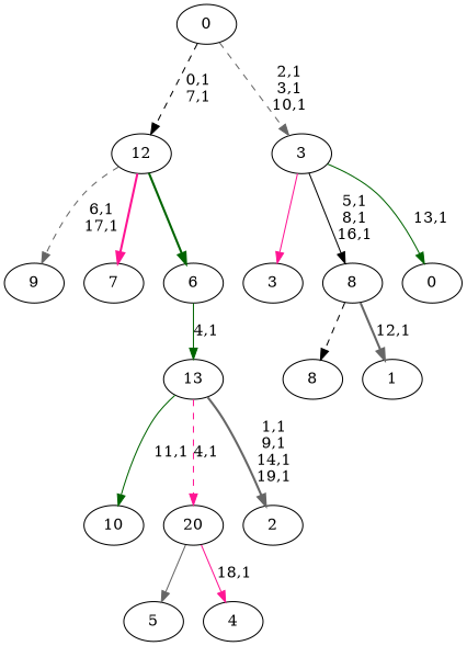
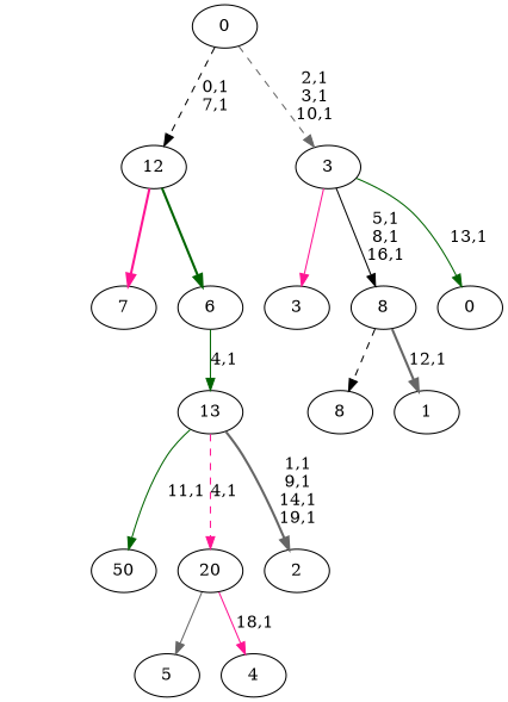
  digraph {
    edge [color=gray40 style=solid]
-   n1 [label=10]
-   n2 [label=9]
+   n1 [label=50]
    n3 [label=8]
    n4 [label=7]
    n5 [label=6]
    13
    n7 [label=5]
    n8 [label=4]
    20
    n10 [label=3]
    n11 [label=2]
    12
    n13 [label=1]
    8
    n15 [label=0]
    3
    0
    n5 -> 13 [color=darkgreen label="4,1"]
    13 -> n1 [color=darkgreen label="11,1"]
    13 -> 20 [color=deeppink label="4,1" style=dashed]
    13 -> n11 [label="1,1\n9,1\n14,1\n19,1" style=bold]
    20 -> n7
    20 -> n8 [color=deeppink label="18,1"]
-   12 -> n2 [label="6,1\n17,1" style=dashed]
    12 -> n4 [color=deeppink style=bold]
    12 -> n5 [color=darkgreen style=bold]
    8 -> n3 [color=black style=dashed]
    8 -> n13 [label="12,1" style=bold]
    3 -> n10 [color=deeppink]
    3 -> 8 [color=black label="5,1\n8,1\n16,1"]
    3 -> n15 [color=darkgreen label="13,1"]
    0 -> 12 [color=black label="0,1\n7,1" style=dashed]
    0 -> 3 [label="2,1\n3,1\n10,1" style=dashed]
  }
